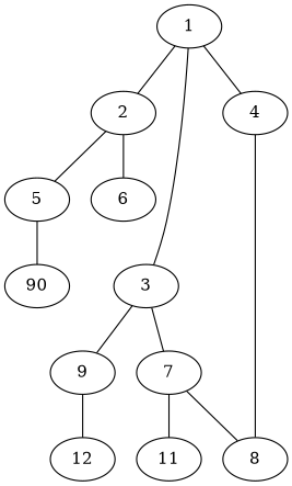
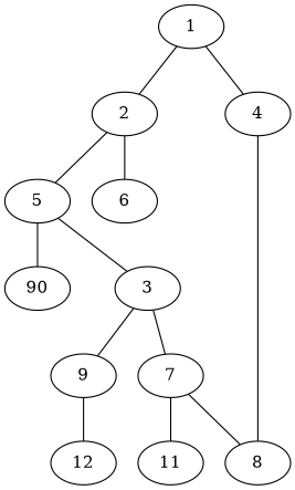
  graph {
    node [chem=C]
    edge [valence=1]
    1
    2
    3
    4 [chem=O]
    5 [chem=O]
    6 [chem=O]
    7
    9 [chem=H]
    8
    n10 [chem=H label=90]
    11 [chem=H]
    12 [chem=H]
    1 -- 2
-   1 -- 3 [valence=2]
+   5 -- 3 [valence=2]
    1 -- 4
    2 -- 5
    2 -- 6 [valence=2]
    3 -- 7
    3 -- 9
    4 -- 8
    5 -- n10
    7 -- 8 [valence=2]
    7 -- 11
    9 -- 12
  }
